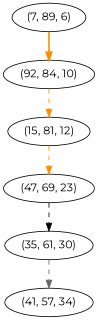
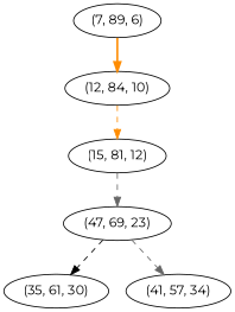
  digraph {
    fontname=Montserrat
    node [fontname=Montserrat]
    edge [color=darkorange fontname=Montserrat style=dashed]
    "(7, 89, 6)"
-   "(12, 84, 10)" [label="(92, 84, 10)"]
+   "(12, 84, 10)"
    "(15, 81, 12)"
    n4 [label="(47, 69, 23)"]
    "(35, 61, 30)"
    n6 [label="(41, 57, 34)"]
    "(7, 89, 6)" -> "(12, 84, 10)" [style=bold]
    "(12, 84, 10)" -> "(15, 81, 12)"
-   "(15, 81, 12)" -> n4
+   "(15, 81, 12)" -> n4 [color=gray40]
    n4 -> "(35, 61, 30)" [color=black]
-   "(35, 61, 30)" -> n6 [color=gray40]
+   n4 -> n6 [color=gray40]
  }
